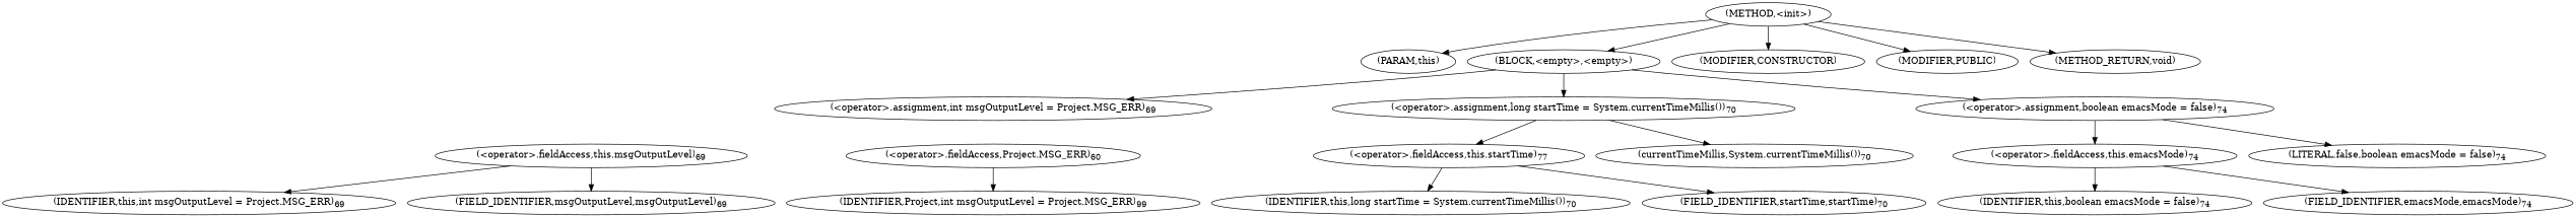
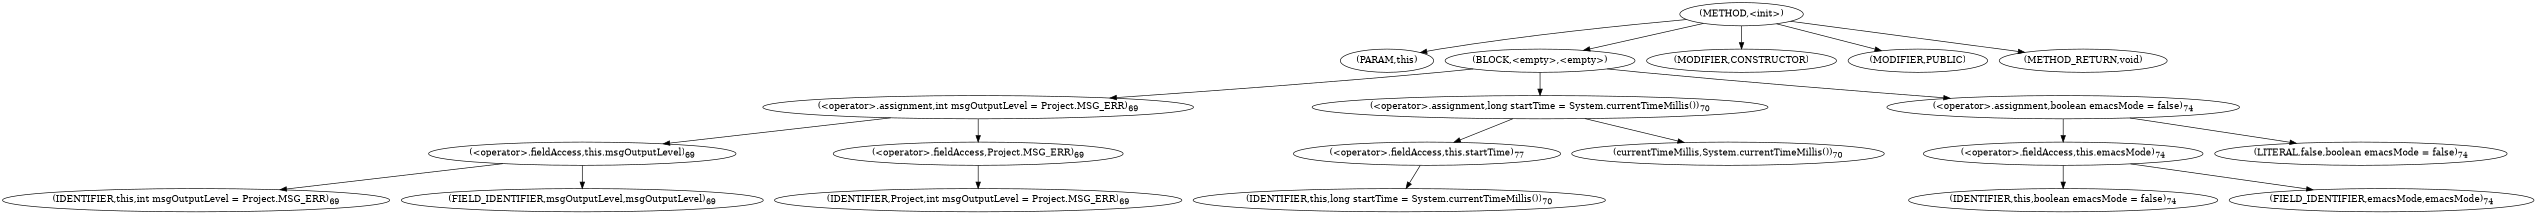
  digraph {
    n1 [label=<(METHOD,&lt;init&gt;)>]
    n2 [label=<(PARAM,this)>]
    n3 [label=<(BLOCK,&lt;empty&gt;,&lt;empty&gt;)>]
    n4 [label=<(MODIFIER,CONSTRUCTOR)>]
    n5 [label=<(MODIFIER,PUBLIC)>]
    n6 [label=<(METHOD_RETURN,void)>]
    n7 [label=<(&lt;operator&gt;.assignment,int msgOutputLevel = Project.MSG_ERR)<SUB>69</SUB>>]
    n8 [label=<(&lt;operator&gt;.assignment,long startTime = System.currentTimeMillis())<SUB>70</SUB>>]
    n9 [label=<(&lt;operator&gt;.assignment,boolean emacsMode = false)<SUB>74</SUB>>]
    n10 [label=<(&lt;operator&gt;.fieldAccess,this.msgOutputLevel)<SUB>69</SUB>>]
-   n11 [label=<(&lt;operator&gt;.fieldAccess,Project.MSG_ERR)<SUB>60</SUB>>]
+   n11 [label=<(&lt;operator&gt;.fieldAccess,Project.MSG_ERR)<SUB>69</SUB>>]
    n12 [label=<(&lt;operator&gt;.fieldAccess,this.startTime)<SUB>77</SUB>>]
    n13 [label=<(currentTimeMillis,System.currentTimeMillis())<SUB>70</SUB>>]
    n14 [label=<(&lt;operator&gt;.fieldAccess,this.emacsMode)<SUB>74</SUB>>]
    n15 [label=<(LITERAL,false,boolean emacsMode = false)<SUB>74</SUB>>]
    n16 [label=<(IDENTIFIER,this,int msgOutputLevel = Project.MSG_ERR)<SUB>69</SUB>>]
    n17 [label=<(FIELD_IDENTIFIER,msgOutputLevel,msgOutputLevel)<SUB>69</SUB>>]
-   n18 [label=<(IDENTIFIER,Project,int msgOutputLevel = Project.MSG_ERR)<SUB>99</SUB>>]
+   n18 [label=<(IDENTIFIER,Project,int msgOutputLevel = Project.MSG_ERR)<SUB>69</SUB>>]
    n19 [label=<(IDENTIFIER,this,long startTime = System.currentTimeMillis())<SUB>70</SUB>>]
-   n20 [label=<(FIELD_IDENTIFIER,startTime,startTime)<SUB>70</SUB>>]
    n21 [label=<(IDENTIFIER,this,boolean emacsMode = false)<SUB>74</SUB>>]
    n22 [label=<(FIELD_IDENTIFIER,emacsMode,emacsMode)<SUB>74</SUB>>]
    n1 -> n2
    n1 -> n3
    n1 -> n4
    n1 -> n5
    n1 -> n6
    n3 -> n7
    n3 -> n8
    n3 -> n9
+   n7 -> n10
+   n7 -> n11
    n8 -> n12
    n8 -> n13
    n9 -> n14
    n9 -> n15
    n10 -> n16
    n10 -> n17
    n11 -> n18
    n12 -> n19
-   n12 -> n20
    n14 -> n21
    n14 -> n22
  }
